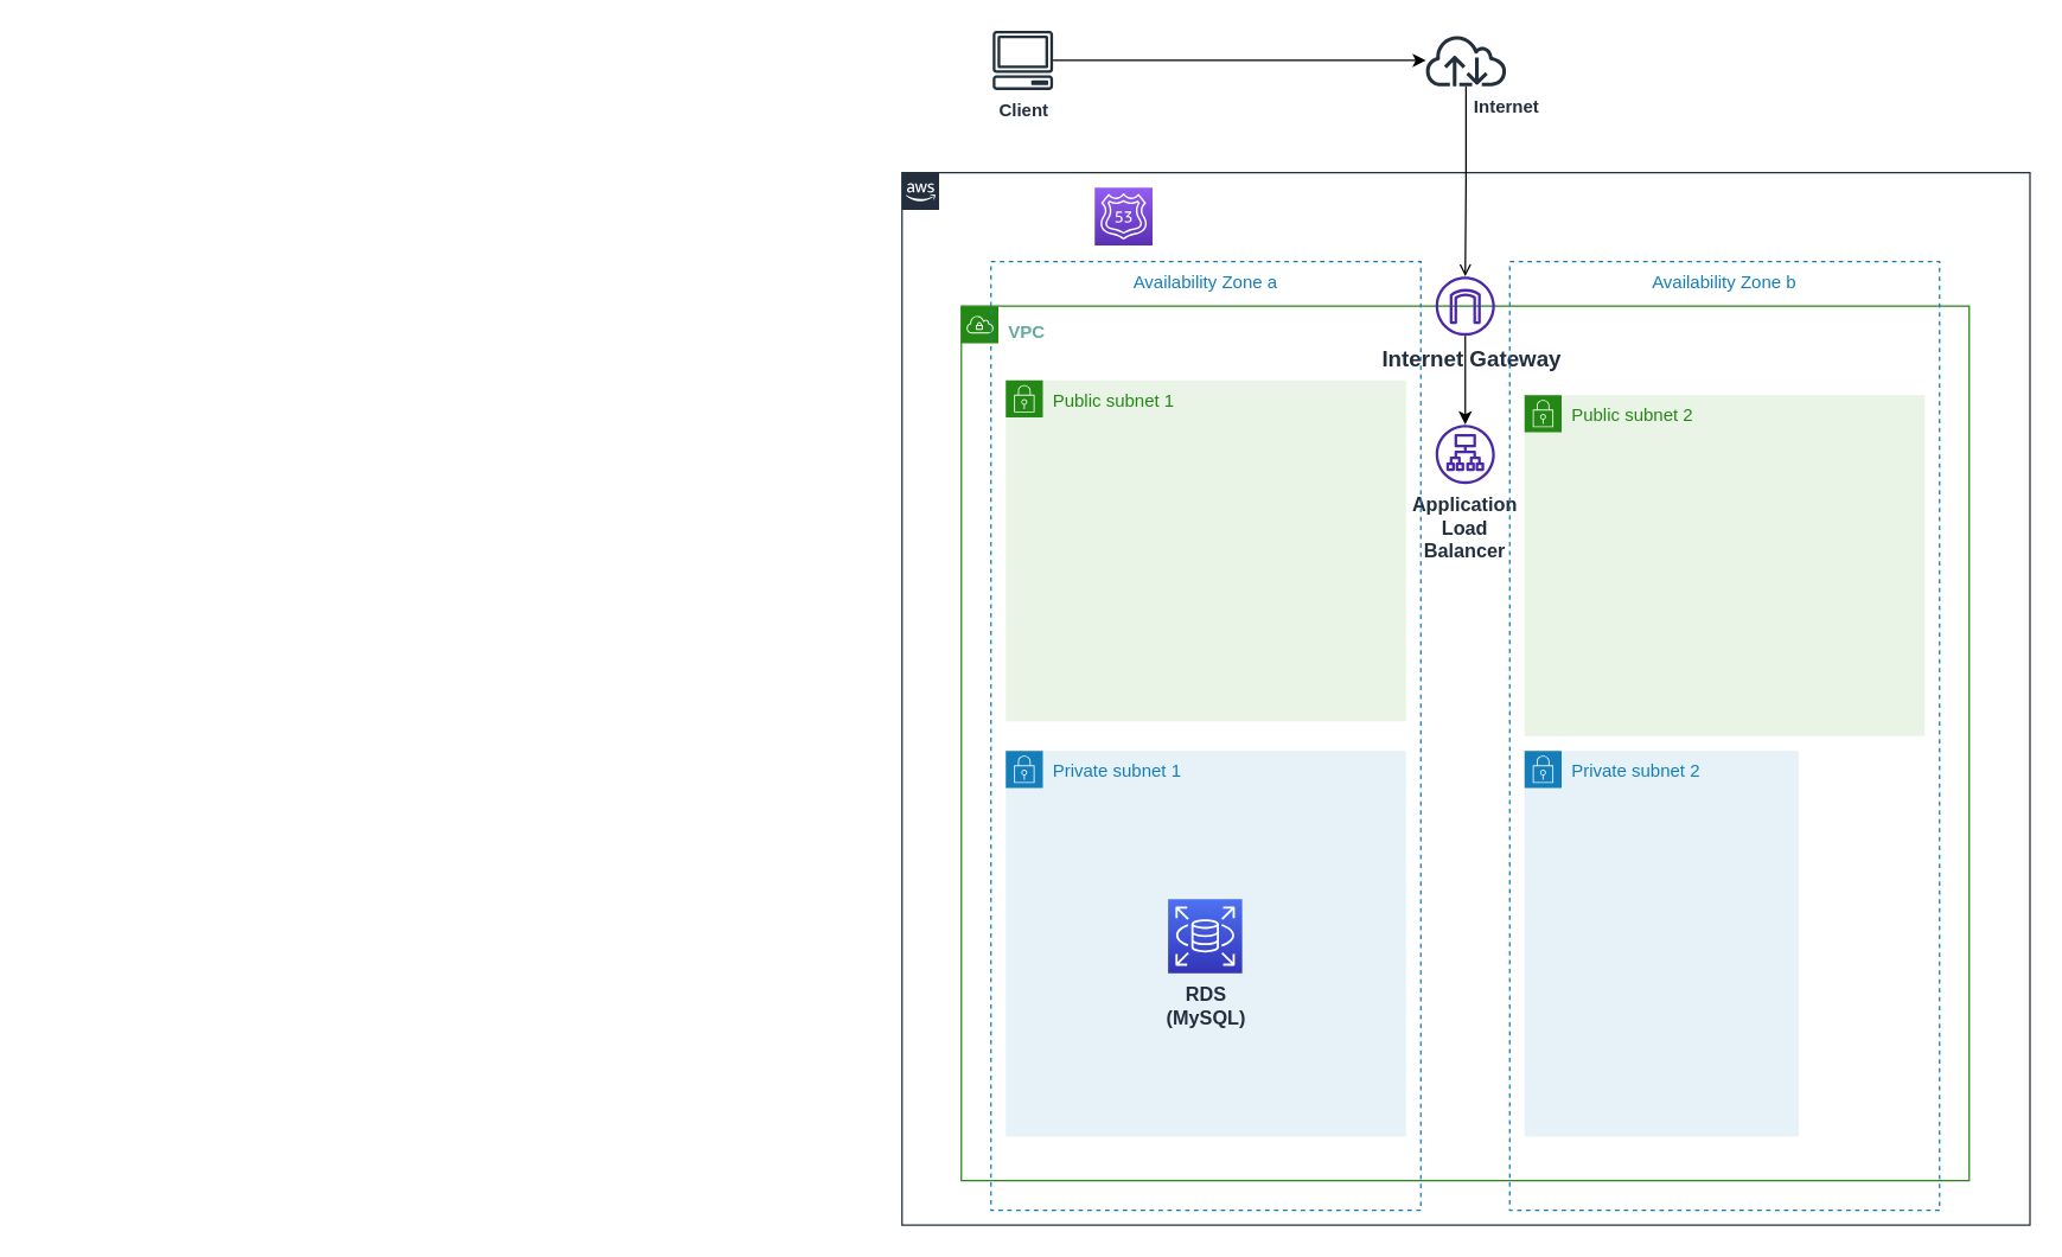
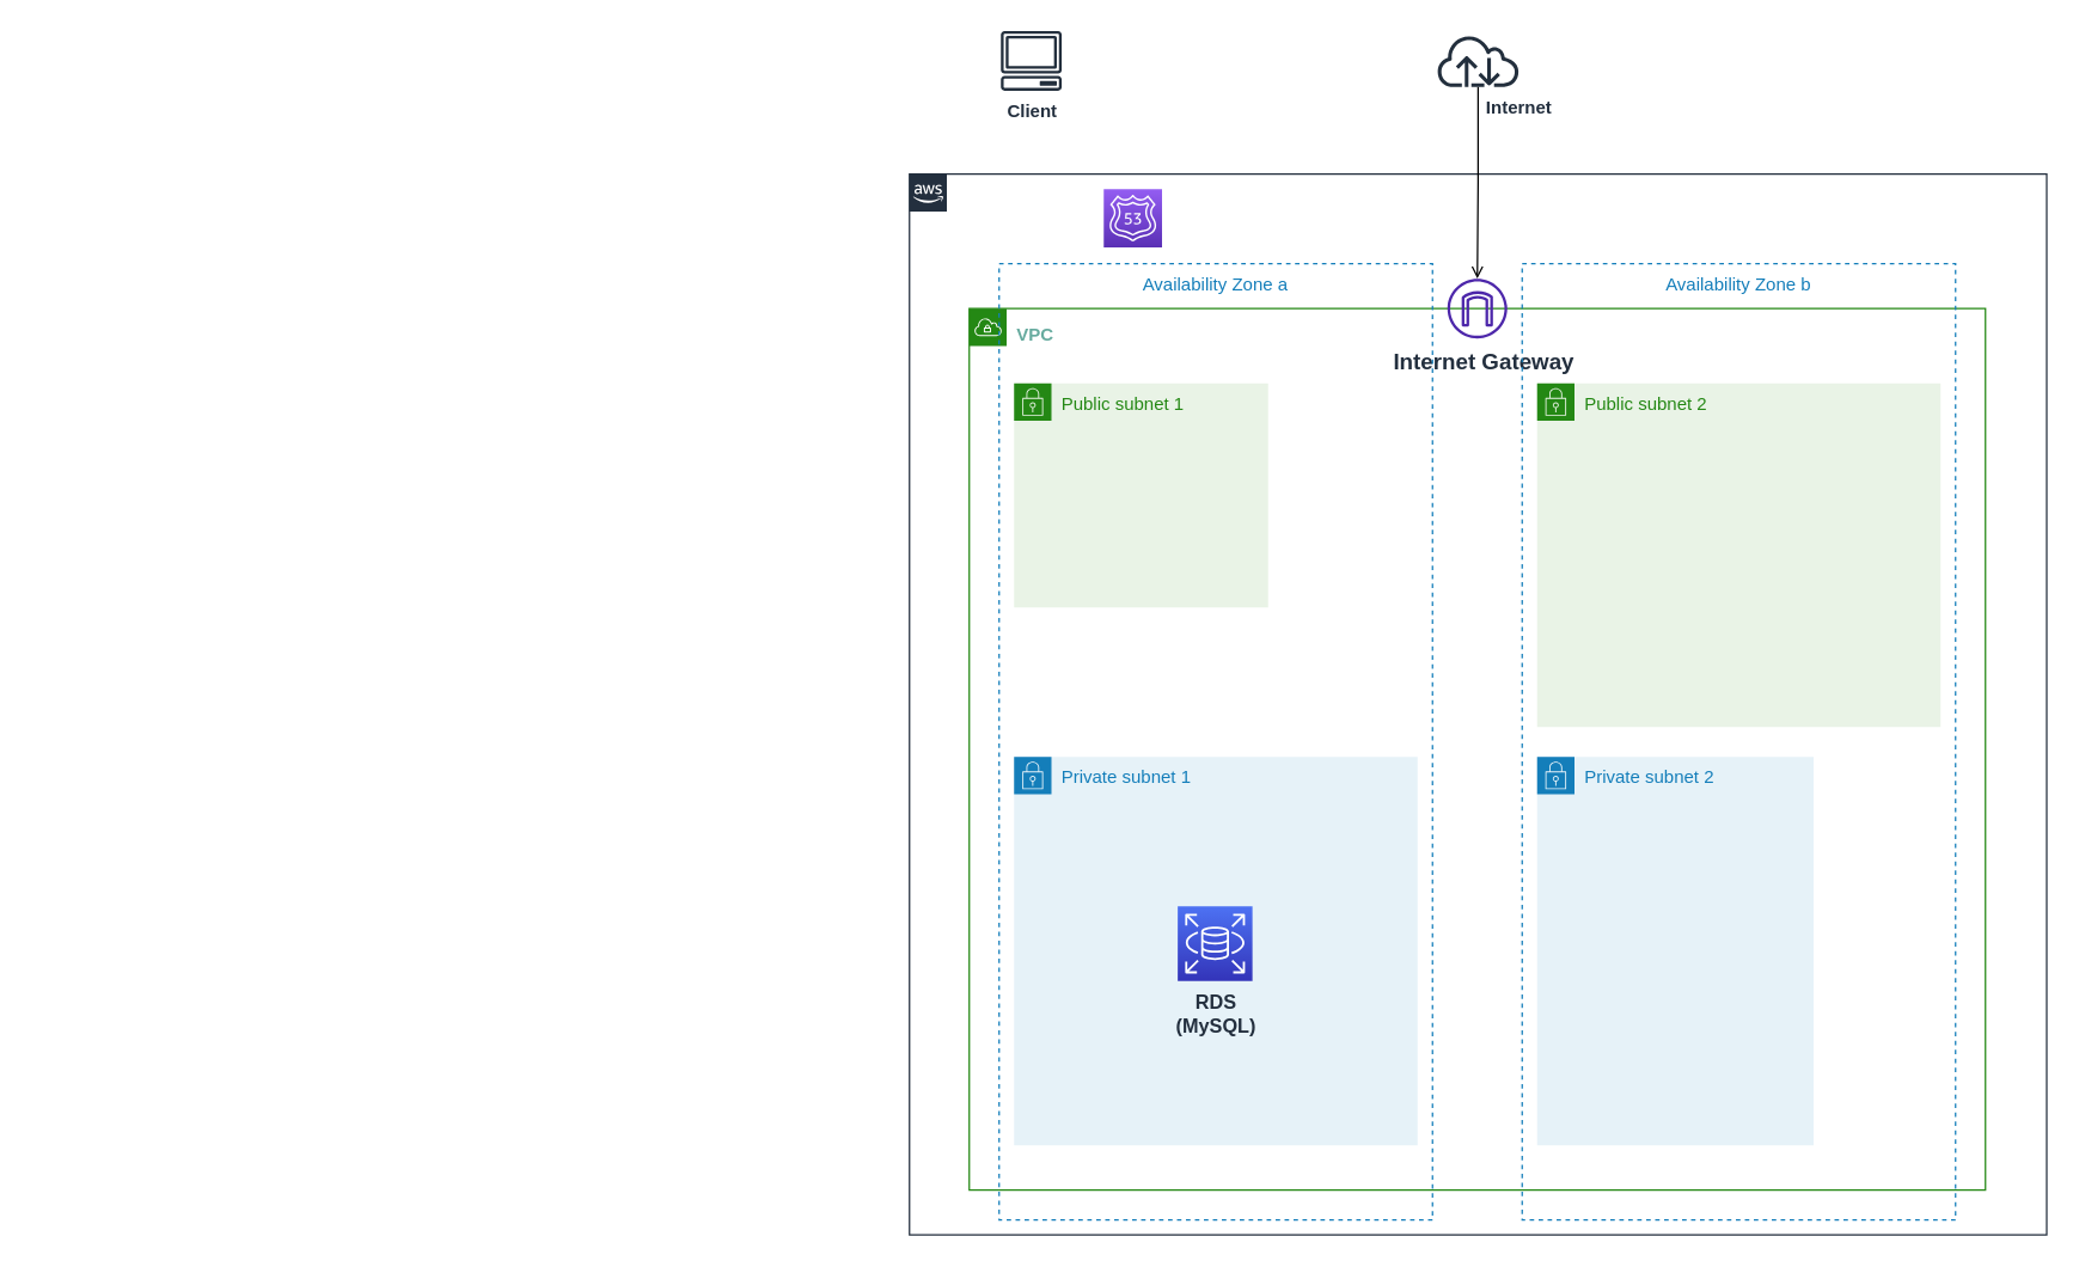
  <mxCell id="0" />
  <mxCell id="1" parent="0" />
  <mxCell id="2" value="" style="points=[[0,0],[0.25,0],[0.5,0],[0.75,0],[1,0],[1,0.25],[1,0.5],[1,0.75],[1,1],[0.75,1],[0.5,1],[0.25,1],[0,1],[0,0.75],[0,0.5],[0,0.25]];outlineConnect=0;gradientColor=none;html=1;whiteSpace=wrap;fontSize=12;fontStyle=0;container=1;pointerEvents=0;collapsible=0;recursiveResize=0;shape=mxgraph.aws4.group;grIcon=mxgraph.aws4.group_aws_cloud_alt;strokeColor=#232F3E;fillColor=none;verticalAlign=middle;align=left;spacingLeft=30;fontColor=#232F3E;dashed=0;labelPosition=right;verticalLabelPosition=middle;" vertex="1" parent="1"><mxGeometry x="20" y="116" width="761" height="710" as="geometry" /></mxCell>
  <mxCell id="3" value="&lt;blockquote style=&quot;margin: 0 0 0 40px; border: none; padding: 0px;&quot;&gt;&lt;blockquote style=&quot;margin: 0 0 0 40px; border: none; padding: 0px;&quot;&gt;&lt;blockquote style=&quot;margin: 0 0 0 40px; border: none; padding: 0px;&quot;&gt;&lt;blockquote style=&quot;margin: 0 0 0 40px; border: none; padding: 0px;&quot;&gt;&lt;blockquote style=&quot;margin: 0 0 0 40px; border: none; padding: 0px;&quot;&gt;&lt;blockquote style=&quot;margin: 0 0 0 40px; border: none; padding: 0px;&quot;&gt;&lt;blockquote style=&quot;margin: 0 0 0 40px; border: none; padding: 0px;&quot;&gt;&lt;blockquote style=&quot;margin: 0 0 0 40px; border: none; padding: 0px;&quot;&gt;&lt;blockquote style=&quot;margin: 0 0 0 40px; border: none; padding: 0px;&quot;&gt;&lt;blockquote style=&quot;margin: 0 0 0 40px; border: none; padding: 0px;&quot;&gt;&lt;blockquote style=&quot;margin: 0 0 0 40px; border: none; padding: 0px;&quot;&gt;&lt;blockquote style=&quot;margin: 0 0 0 40px; border: none; padding: 0px;&quot;&gt;&lt;blockquote style=&quot;margin: 0 0 0 40px; border: none; padding: 0px;&quot;&gt;&lt;blockquote style=&quot;margin: 0 0 0 40px; border: none; padding: 0px;&quot;&gt;&lt;blockquote style=&quot;margin: 0 0 0 40px; border: none; padding: 0px;&quot;&gt;&lt;blockquote style=&quot;margin: 0 0 0 40px; border: none; padding: 0px;&quot;&gt;&lt;blockquote style=&quot;margin: 0px 0px 0px 40px; border: none; padding: 0px;&quot;&gt;VPC&lt;/blockquote&gt;&lt;/blockquote&gt;&lt;/blockquote&gt;&lt;/blockquote&gt;&lt;/blockquote&gt;&lt;/blockquote&gt;&lt;/blockquote&gt;&lt;/blockquote&gt;&lt;/blockquote&gt;&lt;/blockquote&gt;&lt;/blockquote&gt;&lt;/blockquote&gt;&lt;/blockquote&gt;&lt;/blockquote&gt;&lt;/blockquote&gt;&lt;/blockquote&gt;&lt;/blockquote&gt;" style="points=[[0,0],[0.25,0],[0.5,0],[0.75,0],[1,0],[1,0.25],[1,0.5],[1,0.75],[1,1],[0.75,1],[0.5,1],[0.25,1],[0,1],[0,0.75],[0,0.5],[0,0.25]];outlineConnect=0;gradientColor=none;html=1;whiteSpace=wrap;fontSize=12;fontStyle=1;container=1;pointerEvents=0;collapsible=0;recursiveResize=0;shape=mxgraph.aws4.group;grIcon=mxgraph.aws4.group_vpc;strokeColor=#248814;fillColor=none;verticalAlign=bottom;align=left;spacingLeft=30;fontColor=#67AB9F;dashed=0;labelPosition=left;verticalLabelPosition=top;horizontal=1;spacingBottom=-27;" vertex="1" parent="2"><mxGeometry x="40" y="90" width="680" height="590" as="geometry" /></mxCell>
- <mxCell id="4" style="edgeStyle=orthogonalEdgeStyle;rounded=0;orthogonalLoop=1;jettySize=auto;html=1;" edge="1" parent="3" source="5" target="6"><mxGeometry relative="1" as="geometry" /></mxCell>
  <mxCell id="5" value="&amp;nbsp; Internet Gateway" style="sketch=0;outlineConnect=0;fontColor=#232F3E;gradientColor=none;fillColor=#4D27AA;strokeColor=none;dashed=0;verticalLabelPosition=bottom;verticalAlign=top;align=center;html=1;fontSize=15;fontStyle=1;aspect=fixed;pointerEvents=1;shape=mxgraph.aws4.internet_gateway;labelPosition=center;" vertex="1" parent="3"><mxGeometry x="320" y="-20" width="40" height="40" as="geometry" /></mxCell>
- <mxCell id="6" value="Application&lt;br style=&quot;&quot;&gt;Load Balancer" style="sketch=0;outlineConnect=0;fontColor=#232F3E;gradientColor=none;fillColor=#4D27AA;strokeColor=none;dashed=0;verticalLabelPosition=bottom;verticalAlign=top;align=center;html=1;fontSize=13;fontStyle=1;aspect=fixed;pointerEvents=1;shape=mxgraph.aws4.application_load_balancer;horizontal=1;whiteSpace=wrap;" vertex="1" parent="3"><mxGeometry x="320" y="80" width="40" height="40" as="geometry" /></mxCell>
  <mxCell id="7" value="Availability Zone a" style="fillColor=none;strokeColor=#147EBA;dashed=1;verticalAlign=top;fontStyle=0;fontColor=#147EBA;whiteSpace=wrap;html=1;" vertex="1" parent="2"><mxGeometry x="60" y="60" width="290" height="640" as="geometry" /></mxCell>
  <mxCell id="8" value="Availability Zone b" style="fillColor=none;strokeColor=#147EBA;dashed=1;verticalAlign=top;fontStyle=0;fontColor=#147EBA;whiteSpace=wrap;html=1;align=center;" vertex="1" parent="2"><mxGeometry x="410" y="60" width="290" height="640" as="geometry" /></mxCell>
  <mxCell id="9" value="Private subnet 1" style="points=[[0,0],[0.25,0],[0.5,0],[0.75,0],[1,0],[1,0.25],[1,0.5],[1,0.75],[1,1],[0.75,1],[0.5,1],[0.25,1],[0,1],[0,0.75],[0,0.5],[0,0.25]];outlineConnect=0;gradientColor=none;html=1;whiteSpace=wrap;fontSize=12;fontStyle=0;container=1;pointerEvents=0;collapsible=0;recursiveResize=0;shape=mxgraph.aws4.group;grIcon=mxgraph.aws4.group_security_group;grStroke=0;strokeColor=#147EBA;fillColor=#E6F2F8;verticalAlign=top;align=left;spacingLeft=30;fontColor=#147EBA;dashed=0;" vertex="1" parent="2"><mxGeometry x="70" y="390" width="270" height="260" as="geometry" /></mxCell>
  <mxCell id="10" value="RDS&lt;br&gt;(MySQL)" style="sketch=0;points=[[0,0,0],[0.25,0,0],[0.5,0,0],[0.75,0,0],[1,0,0],[0,1,0],[0.25,1,0],[0.5,1,0],[0.75,1,0],[1,1,0],[0,0.25,0],[0,0.5,0],[0,0.75,0],[1,0.25,0],[1,0.5,0],[1,0.75,0]];outlineConnect=0;fontColor=#232F3E;gradientColor=#4D72F3;gradientDirection=north;fillColor=#3334B9;strokeColor=#ffffff;dashed=0;verticalLabelPosition=bottom;verticalAlign=top;align=center;html=1;fontSize=13;fontStyle=1;aspect=fixed;shape=mxgraph.aws4.resourceIcon;resIcon=mxgraph.aws4.rds;" vertex="1" parent="9"><mxGeometry x="109.5" y="100" width="50" height="50" as="geometry" /></mxCell>
- <mxCell id="11" value="Public subnet 1" style="points=[[0,0],[0.25,0],[0.5,0],[0.75,0],[1,0],[1,0.25],[1,0.5],[1,0.75],[1,1],[0.75,1],[0.5,1],[0.25,1],[0,1],[0,0.75],[0,0.5],[0,0.25]];outlineConnect=0;gradientColor=none;html=1;whiteSpace=wrap;fontSize=12;fontStyle=0;container=1;pointerEvents=0;collapsible=0;recursiveResize=0;shape=mxgraph.aws4.group;grIcon=mxgraph.aws4.group_security_group;grStroke=0;strokeColor=#248814;fillColor=#E9F3E6;verticalAlign=top;align=left;spacingLeft=30;fontColor=#248814;dashed=0;" vertex="1" parent="2"><mxGeometry x="70" y="140" width="270" height="230" as="geometry" /></mxCell>
- <mxCell id="12" value="Public subnet 2" style="points=[[0,0],[0.25,0],[0.5,0],[0.75,0],[1,0],[1,0.25],[1,0.5],[1,0.75],[1,1],[0.75,1],[0.5,1],[0.25,1],[0,1],[0,0.75],[0,0.5],[0,0.25]];outlineConnect=0;gradientColor=none;html=1;whiteSpace=wrap;fontSize=12;fontStyle=0;container=1;pointerEvents=0;collapsible=0;recursiveResize=0;shape=mxgraph.aws4.group;grIcon=mxgraph.aws4.group_security_group;grStroke=0;strokeColor=#248814;fillColor=#E9F3E6;verticalAlign=top;align=left;spacingLeft=30;fontColor=#248814;dashed=0;" vertex="1" parent="2"><mxGeometry x="420" y="150" width="270" height="230" as="geometry" /></mxCell>
+ <mxCell id="11" value="Public subnet 1" style="points=[[0,0],[0.25,0],[0.5,0],[0.75,0],[1,0],[1,0.25],[1,0.5],[1,0.75],[1,1],[0.75,1],[0.5,1],[0.25,1],[0,1],[0,0.75],[0,0.5],[0,0.25]];outlineConnect=0;gradientColor=none;html=1;whiteSpace=wrap;fontSize=12;fontStyle=0;container=1;pointerEvents=0;collapsible=0;recursiveResize=0;shape=mxgraph.aws4.group;grIcon=mxgraph.aws4.group_security_group;grStroke=0;strokeColor=#248814;fillColor=#E9F3E6;verticalAlign=top;align=left;spacingLeft=30;fontColor=#248814;dashed=0;" vertex="1" parent="2"><mxGeometry x="70" y="140" width="170" height="150" as="geometry" /></mxCell>
+ <mxCell id="12" value="Public subnet 2" style="points=[[0,0],[0.25,0],[0.5,0],[0.75,0],[1,0],[1,0.25],[1,0.5],[1,0.75],[1,1],[0.75,1],[0.5,1],[0.25,1],[0,1],[0,0.75],[0,0.5],[0,0.25]];outlineConnect=0;gradientColor=none;html=1;whiteSpace=wrap;fontSize=12;fontStyle=0;container=1;pointerEvents=0;collapsible=0;recursiveResize=0;shape=mxgraph.aws4.group;grIcon=mxgraph.aws4.group_security_group;grStroke=0;strokeColor=#248814;fillColor=#E9F3E6;verticalAlign=top;align=left;spacingLeft=30;fontColor=#248814;dashed=0;" vertex="1" parent="2"><mxGeometry x="420" y="140" width="270" height="230" as="geometry" /></mxCell>
  <mxCell id="13" value="Private subnet 2" style="points=[[0,0],[0.25,0],[0.5,0],[0.75,0],[1,0],[1,0.25],[1,0.5],[1,0.75],[1,1],[0.75,1],[0.5,1],[0.25,1],[0,1],[0,0.75],[0,0.5],[0,0.25]];outlineConnect=0;gradientColor=none;html=1;whiteSpace=wrap;fontSize=12;fontStyle=0;container=1;pointerEvents=0;collapsible=0;recursiveResize=0;shape=mxgraph.aws4.group;grIcon=mxgraph.aws4.group_security_group;grStroke=0;strokeColor=#147EBA;fillColor=#E6F2F8;verticalAlign=top;align=left;spacingLeft=30;fontColor=#147EBA;dashed=0;" vertex="1" parent="2"><mxGeometry x="420" y="390" width="185" height="260" as="geometry" /></mxCell>
  <mxCell id="14" value="" style="sketch=0;points=[[0,0,0],[0.25,0,0],[0.5,0,0],[0.75,0,0],[1,0,0],[0,1,0],[0.25,1,0],[0.5,1,0],[0.75,1,0],[1,1,0],[0,0.25,0],[0,0.5,0],[0,0.75,0],[1,0.25,0],[1,0.5,0],[1,0.75,0]];outlineConnect=0;fontColor=#232F3E;gradientColor=#945DF2;gradientDirection=north;fillColor=#5A30B5;strokeColor=#ffffff;dashed=0;verticalLabelPosition=bottom;verticalAlign=top;align=center;html=1;fontSize=12;fontStyle=0;aspect=fixed;shape=mxgraph.aws4.resourceIcon;resIcon=mxgraph.aws4.route_53;" vertex="1" parent="2"><mxGeometry x="130" y="10" width="39" height="39" as="geometry" /></mxCell>
- <mxCell id="15" style="edgeStyle=orthogonalEdgeStyle;rounded=0;orthogonalLoop=1;jettySize=auto;html=1;" edge="1" parent="1" source="16" target="18"><mxGeometry relative="1" as="geometry" /></mxCell>
  <mxCell id="16" value="Client" style="sketch=0;outlineConnect=0;fontColor=#232F3E;gradientColor=none;fillColor=#232F3D;strokeColor=none;dashed=0;verticalLabelPosition=bottom;verticalAlign=top;align=center;html=1;fontSize=12;fontStyle=1;aspect=fixed;pointerEvents=1;shape=mxgraph.aws4.client;" vertex="1" parent="1"><mxGeometry x="81" y="20.25" width="41.05" height="40" as="geometry" /></mxCell>
  <mxCell id="17" style="edgeStyle=orthogonalEdgeStyle;rounded=0;orthogonalLoop=1;jettySize=auto;html=1;endArrow=open;" edge="1" parent="1" source="18" target="5"><mxGeometry relative="1" as="geometry"><mxPoint x="400" y="166" as="targetPoint" /><Array as="points" /></mxGeometry></mxCell>
  <mxCell id="18" value="&lt;blockquote style=&quot;margin: 0 0 0 40px; border: none; padding: 0px;&quot;&gt;&lt;b&gt;&amp;nbsp; &amp;nbsp; Internet&lt;/b&gt;&lt;/blockquote&gt;" style="sketch=0;outlineConnect=0;fontColor=#232F3E;gradientColor=none;fillColor=#232F3D;strokeColor=none;dashed=0;verticalLabelPosition=bottom;verticalAlign=top;align=center;html=1;fontSize=12;fontStyle=0;aspect=fixed;pointerEvents=1;shape=mxgraph.aws4.internet;" vertex="1" parent="1"><mxGeometry x="372.1" y="22.77" width="56.8" height="34.96" as="geometry" /></mxCell>
